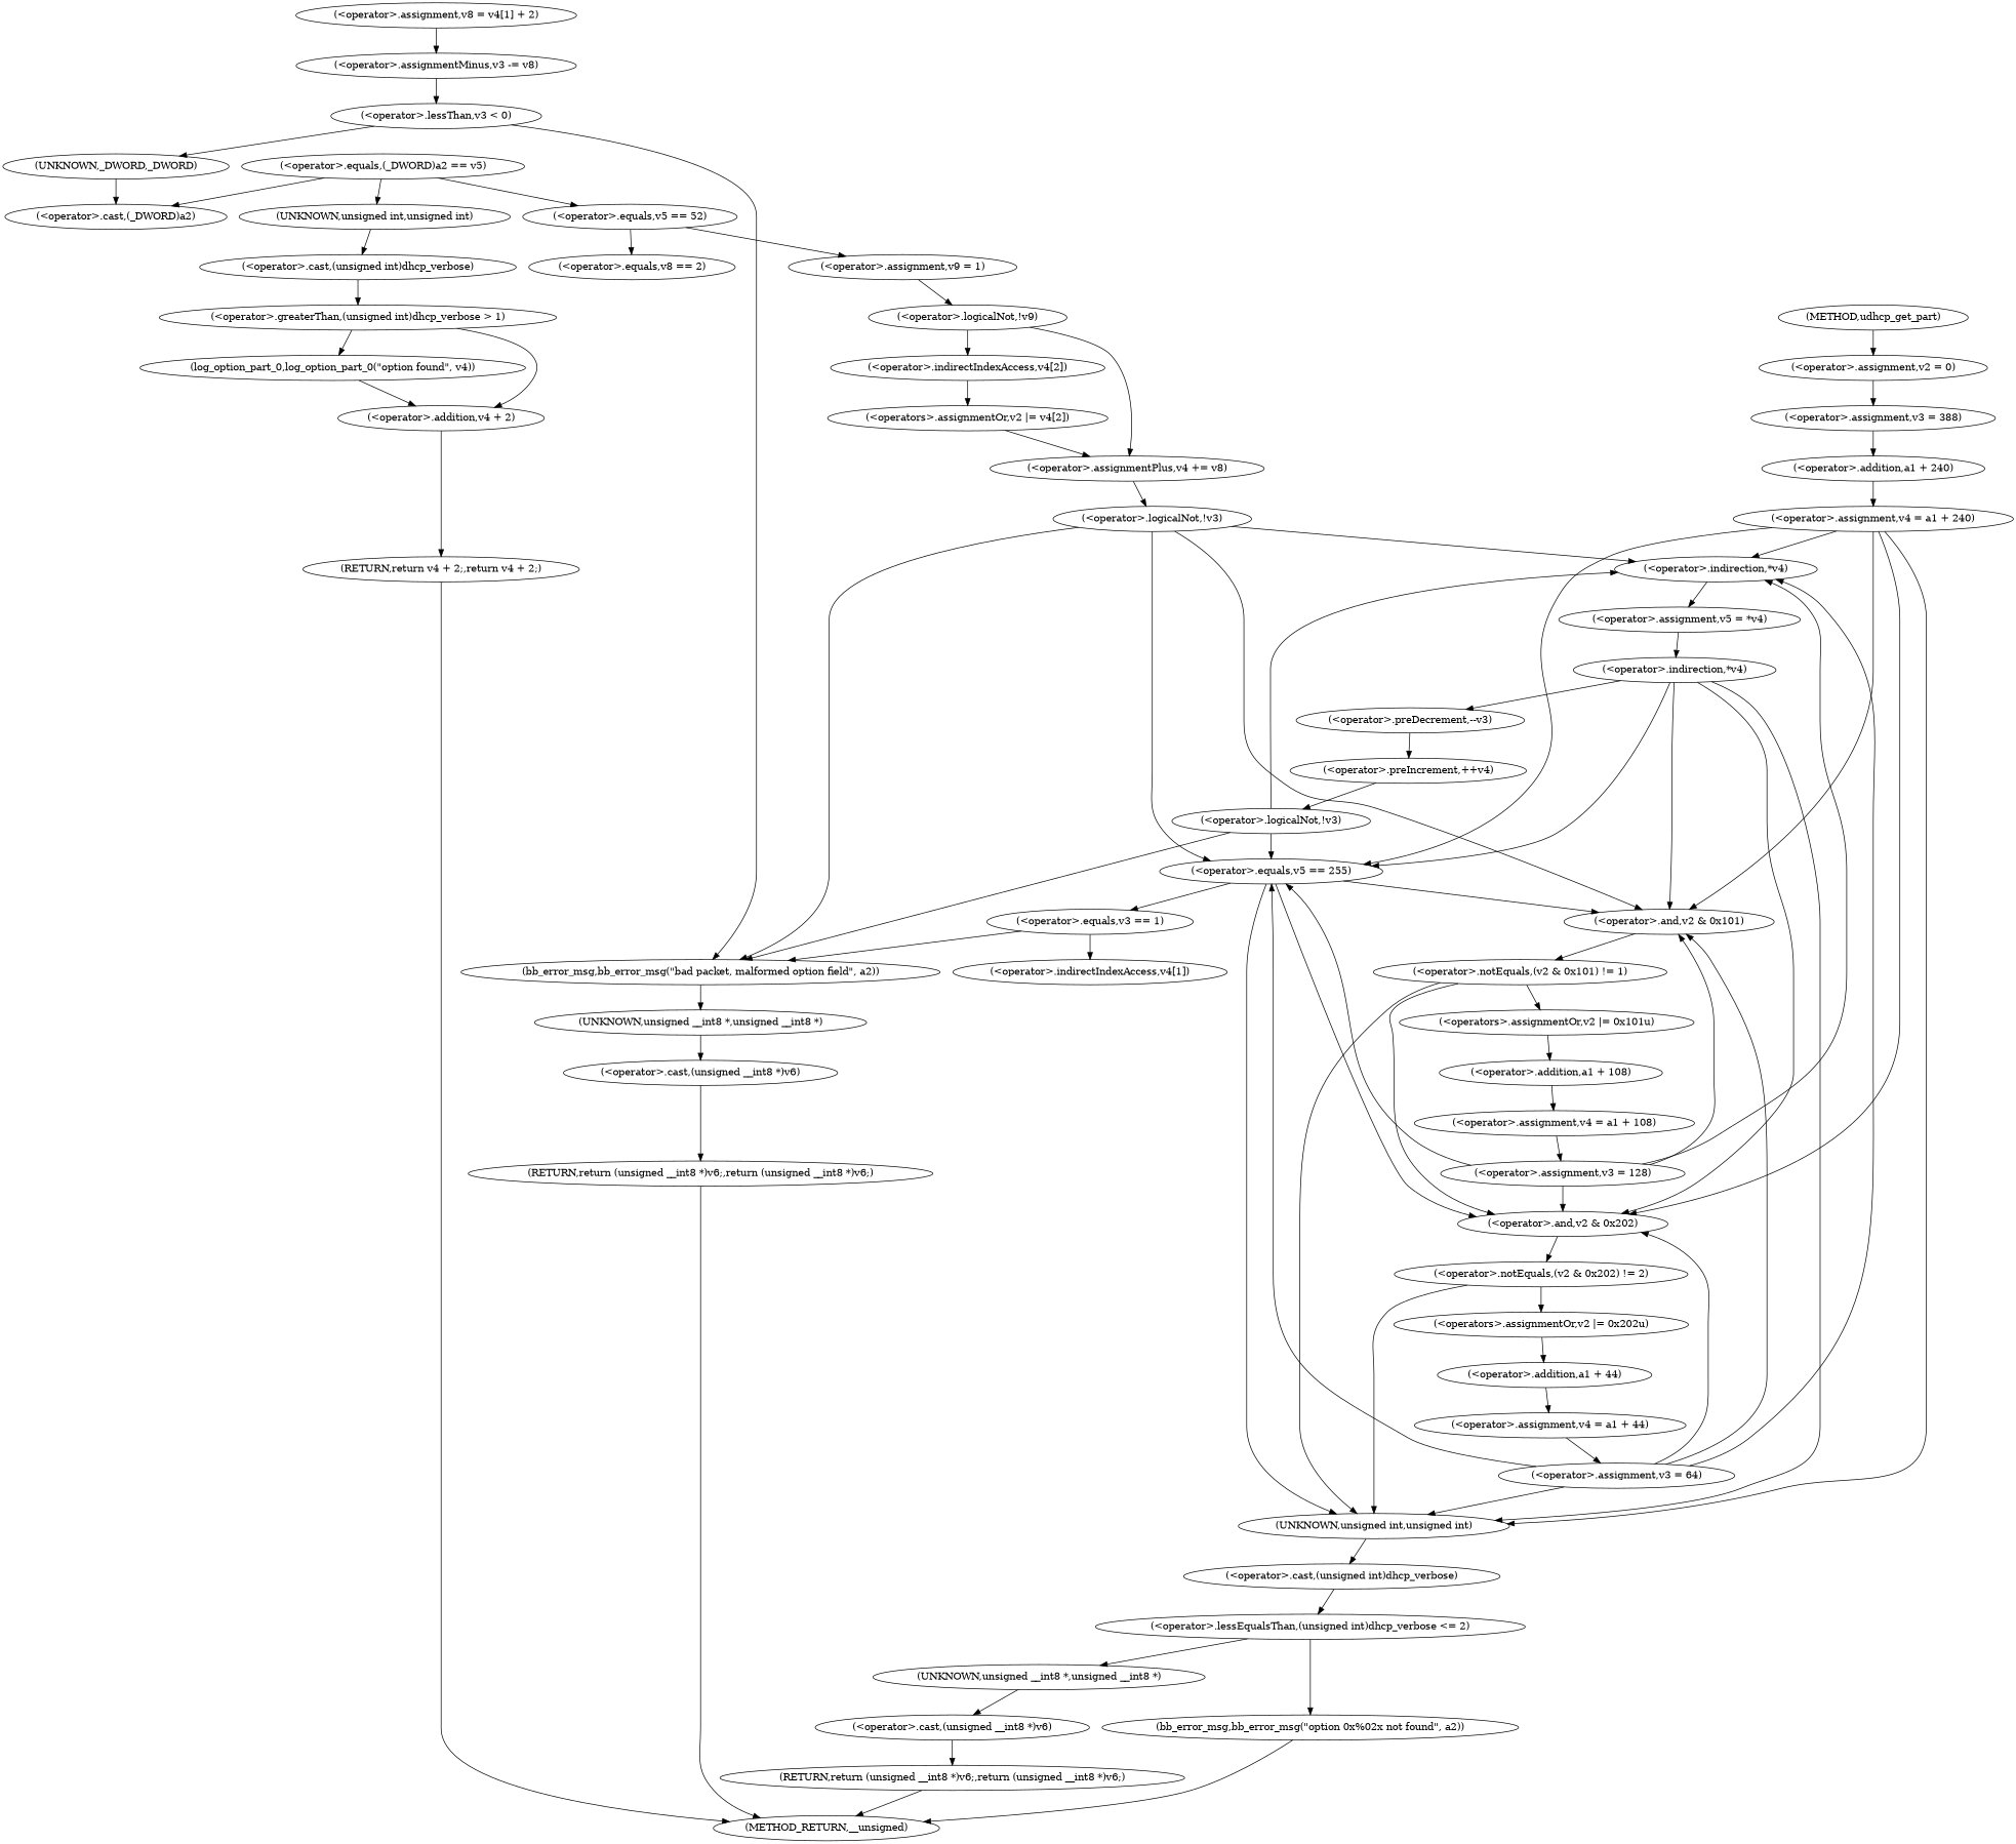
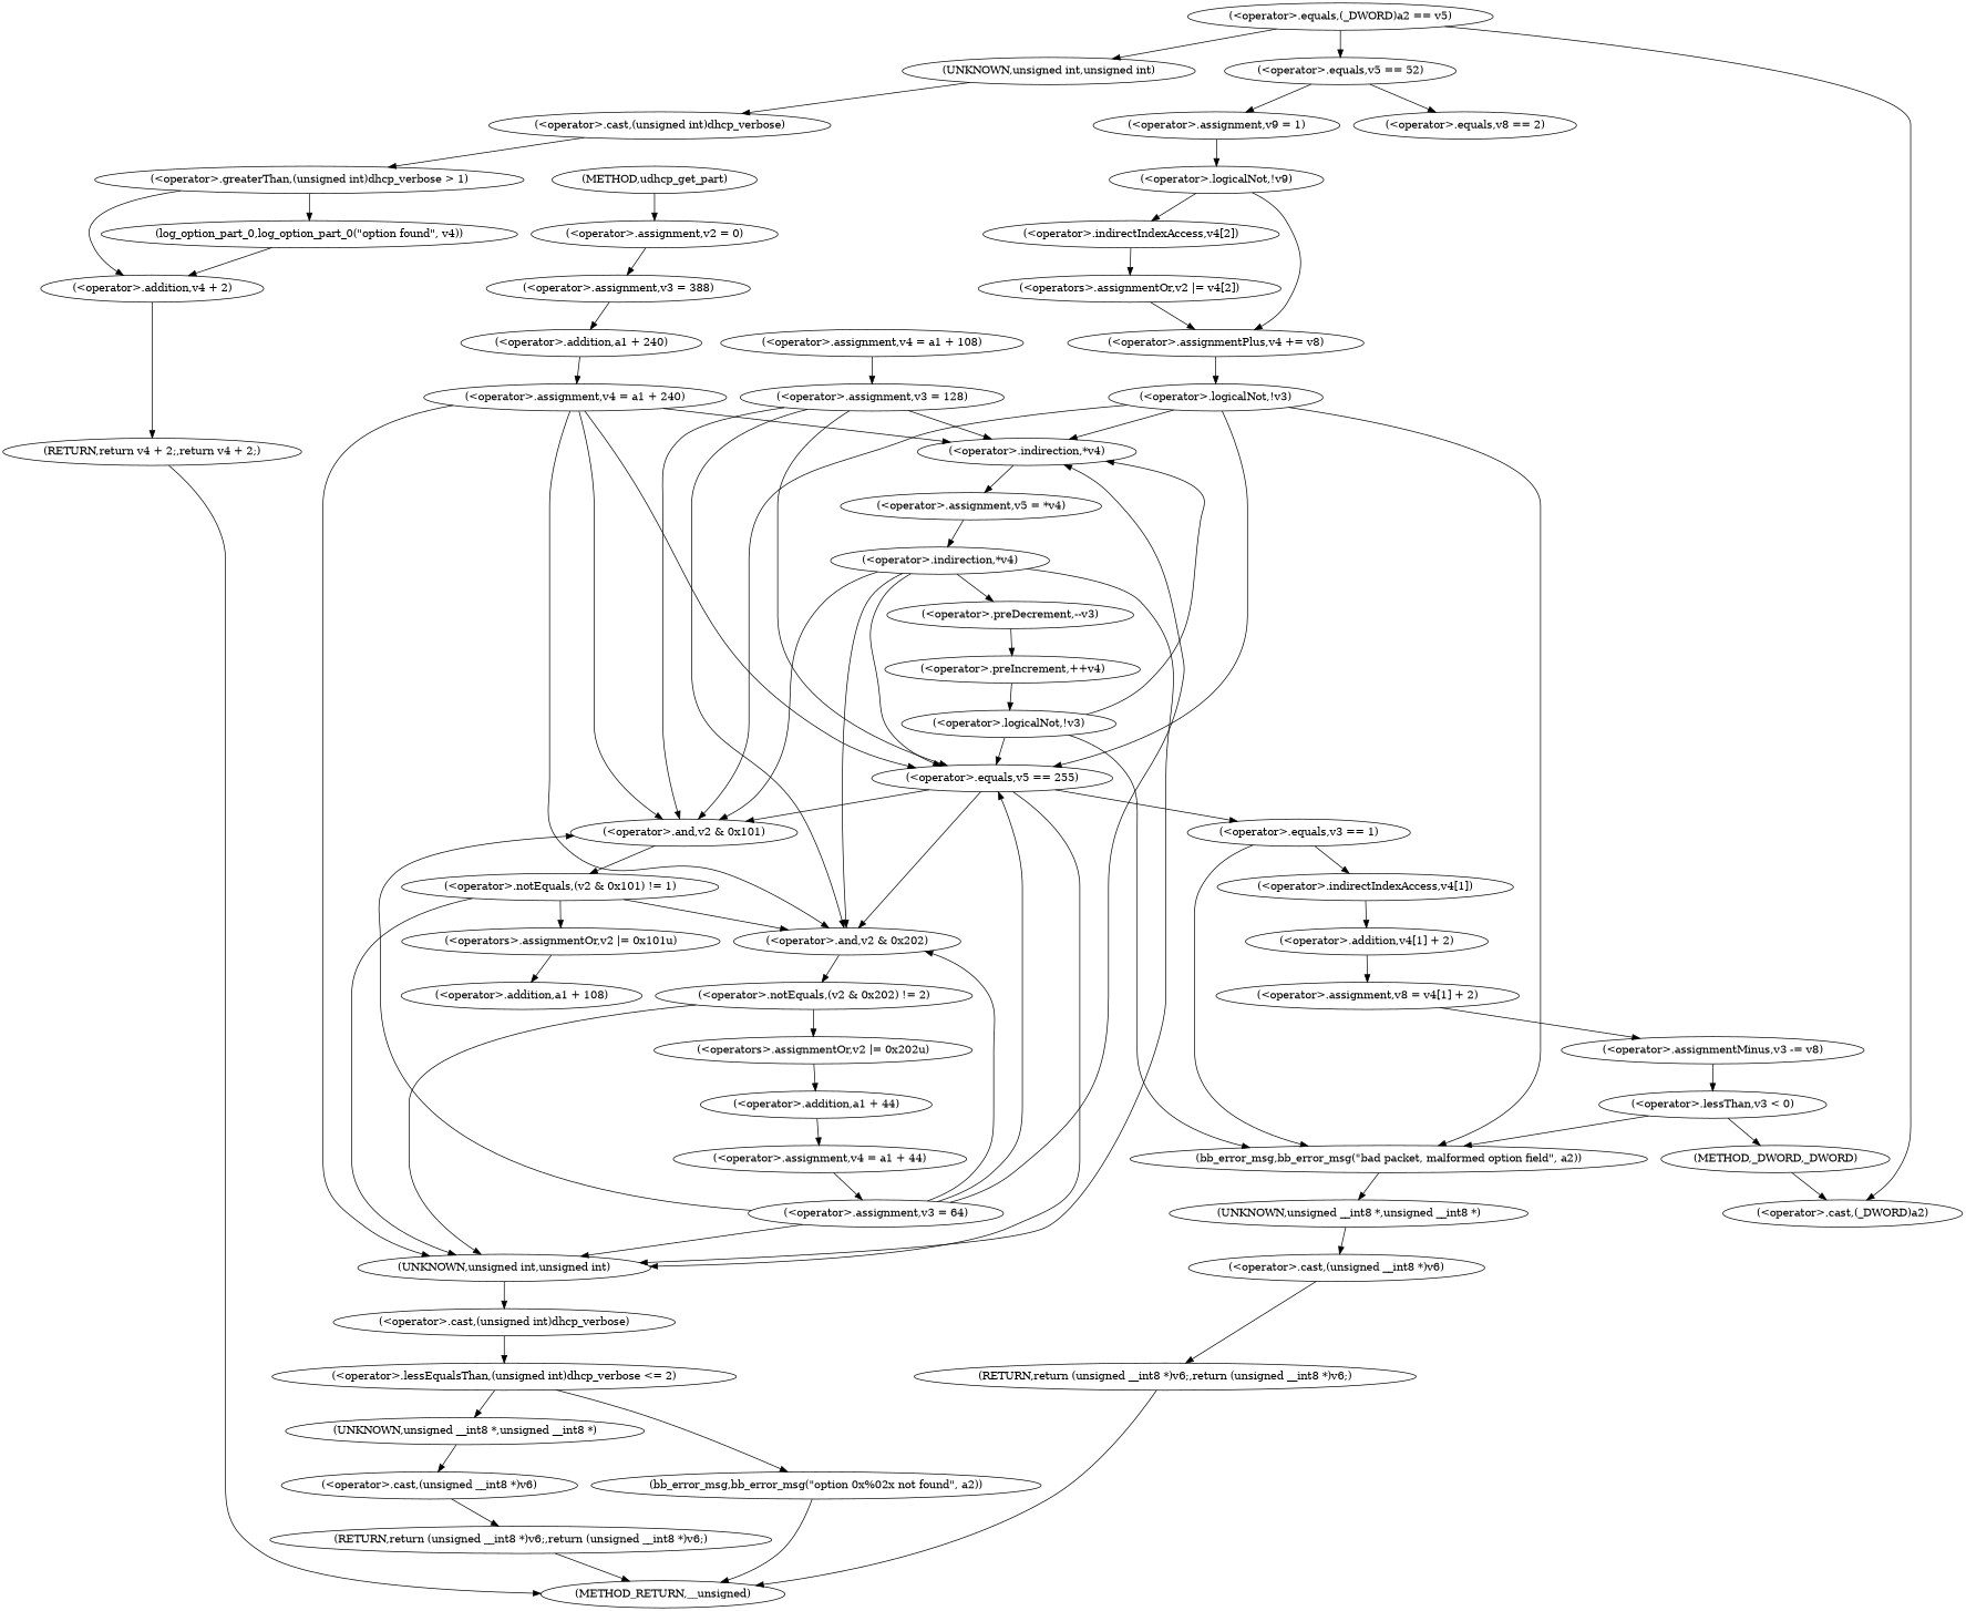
  digraph {
    n1 [label="(<operator>.assignment,v2 = 0)"]
    n2 [label="(<operator>.assignment,v3 = 388)"]
    n3 [label="(<operator>.addition,a1 + 240)"]
    n4 [label="(<operator>.assignment,v4 = a1 + 240)"]
    n5 [label="(<operator>.indirection,*v4)"]
    n6 [label="(<operator>.equals,v5 == 255)"]
    n7 [label="(<operator>.and,v2 & 0x101)"]
    n8 [label="(<operator>.and,v2 & 0x202)"]
    n9 [label="(UNKNOWN,unsigned int,unsigned int)"]
    n10 [label="(<operator>.assignment,v5 = *v4)"]
    n11 [label="(<operator>.equals,v3 == 1)"]
    n12 [label="(<operator>.notEquals,(v2 & 0x101) != 1)"]
    n13 [label="(<operator>.notEquals,(v2 & 0x202) != 2)"]
    n14 [label="(<operator>.cast,(unsigned int)dhcp_verbose)"]
    n15 [label="(<operator>.indirection,*v4)"]
    n16 [label="(<operator>.preDecrement,--v3)"]
    n17 [label="(<operator>.preIncrement,++v4)"]
    n18 [label="(<operator>.logicalNot,!v3)"]
    n19 [label="(bb_error_msg,bb_error_msg(\"bad packet, malformed option field\", a2))"]
    n20 [label="(UNKNOWN,unsigned __int8 *,unsigned __int8 *)"]
    n21 [label="(<operator>.indirectIndexAccess,v4[1])"]
+   n22 [label="(<operator>.addition,v4[1] + 2)"]
    n23 [label="(<operator>.assignment,v8 = v4[1] + 2)"]
    n24 [label="(<operator>.assignmentMinus,v3 -= v8)"]
    n25 [label="(<operator>.lessThan,v3 < 0)"]
-   n26 [label="(UNKNOWN,_DWORD,_DWORD)"]
+   n26 [label="(METHOD,_DWORD,_DWORD)"]
    n27 [label="(<operator>.cast,(_DWORD)a2)"]
    n28 [label="(<operator>.equals,(_DWORD)a2 == v5)"]
    n29 [label="(UNKNOWN,unsigned int,unsigned int)"]
    n30 [label="(<operator>.equals,v5 == 52)"]
    n31 [label="(<operator>.cast,(unsigned int)dhcp_verbose)"]
    n32 [label="(<operator>.equals,v8 == 2)"]
    n33 [label="(<operator>.assignment,v9 = 1)"]
    n34 [label="(<operator>.greaterThan,(unsigned int)dhcp_verbose > 1)"]
    n35 [label="(log_option_part_0,log_option_part_0(\"option found\", v4))"]
    n36 [label="(<operator>.addition,v4 + 2)"]
    n37 [label="(RETURN,return v4 + 2;,return v4 + 2;)"]
    n38 [label="(METHOD_RETURN,__unsigned)"]
    n39 [label="(<operator>.logicalNot,!v9)"]
    n40 [label="(<operator>.indirectIndexAccess,v4[2])"]
    n41 [label="(<operator>.assignmentPlus,v4 += v8)"]
    n42 [label="(<operators>.assignmentOr,v2 |= v4[2])"]
    n43 [label="(<operator>.logicalNot,!v3)"]
    n44 [label="(<operator>.cast,(unsigned __int8 *)v6)"]
    n45 [label="(RETURN,return (unsigned __int8 *)v6;,return (unsigned __int8 *)v6;)"]
    n46 [label="(<operators>.assignmentOr,v2 |= 0x101u)"]
    n47 [label="(<operator>.addition,a1 + 108)"]
    n48 [label="(<operator>.assignment,v4 = a1 + 108)"]
    n49 [label="(<operator>.assignment,v3 = 128)"]
    n50 [label="(<operators>.assignmentOr,v2 |= 0x202u)"]
    n51 [label="(<operator>.addition,a1 + 44)"]
    n52 [label="(<operator>.assignment,v4 = a1 + 44)"]
    n53 [label="(<operator>.assignment,v3 = 64)"]
    n54 [label="(<operator>.lessEqualsThan,(unsigned int)dhcp_verbose <= 2)"]
    n55 [label="(UNKNOWN,unsigned __int8 *,unsigned __int8 *)"]
    n56 [label="(bb_error_msg,bb_error_msg(\"option 0x%02x not found\", a2))"]
    n57 [label="(<operator>.cast,(unsigned __int8 *)v6)"]
    n58 [label="(RETURN,return (unsigned __int8 *)v6;,return (unsigned __int8 *)v6;)"]
    n59 [label="(METHOD,udhcp_get_part)"]
    n1 -> n2
    n2 -> n3
    n3 -> n4
    n4 -> n5
    n4 -> n6
    n4 -> n7
    n4 -> n8
    n4 -> n9
    n5 -> n10
    n6 -> n7
    n6 -> n8
    n6 -> n9
    n6 -> n11
    n7 -> n12
    n8 -> n13
    n9 -> n14
    n10 -> n15
    n11 -> n19
    n11 -> n21
    n12 -> n8
    n12 -> n9
    n12 -> n46
    n13 -> n9
    n13 -> n50
    n14 -> n54
    n15 -> n6
    n15 -> n7
    n15 -> n8
    n15 -> n9
    n15 -> n16
    n16 -> n17
    n17 -> n18
    n18 -> n5
    n18 -> n6
    n18 -> n19
    n19 -> n20
    n20 -> n44
+   n21 -> n22
+   n22 -> n23
    n23 -> n24
    n24 -> n25
    n25 -> n19
    n25 -> n26
    n26 -> n27
    n28 -> n27
    n28 -> n29
    n28 -> n30
    n29 -> n31
    n30 -> n32
    n30 -> n33
    n31 -> n34
    n33 -> n39
    n34 -> n35
    n34 -> n36
    n35 -> n36
    n36 -> n37
    n37 -> n38
    n39 -> n40
    n39 -> n41
    n40 -> n42
    n41 -> n43
    n42 -> n41
    n43 -> n5
    n43 -> n6
    n43 -> n7
    n43 -> n19
    n44 -> n45
    n45 -> n38
    n46 -> n47
-   n47 -> n48
    n48 -> n49
    n49 -> n5
    n49 -> n6
    n49 -> n7
    n49 -> n8
    n50 -> n51
    n51 -> n52
    n52 -> n53
    n53 -> n5
    n53 -> n6
    n53 -> n7
    n53 -> n8
    n53 -> n9
    n54 -> n55
    n54 -> n56
    n55 -> n57
    n56 -> n38
    n57 -> n58
    n58 -> n38
    n59 -> n1
  }
